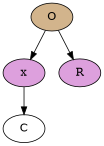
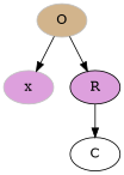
  digraph {
    node [fillcolor=plum style=filled]
-   n1 [color=black fillcolor=tan label=O]
-   x [color=black]
+   n1 [color=grey fillcolor=tan label=O]
+   x [color=grey]
    R
    C [fillcolor=white]
    n1 -> x
    n1 -> R
-   x -> C
+   R -> C
  }
